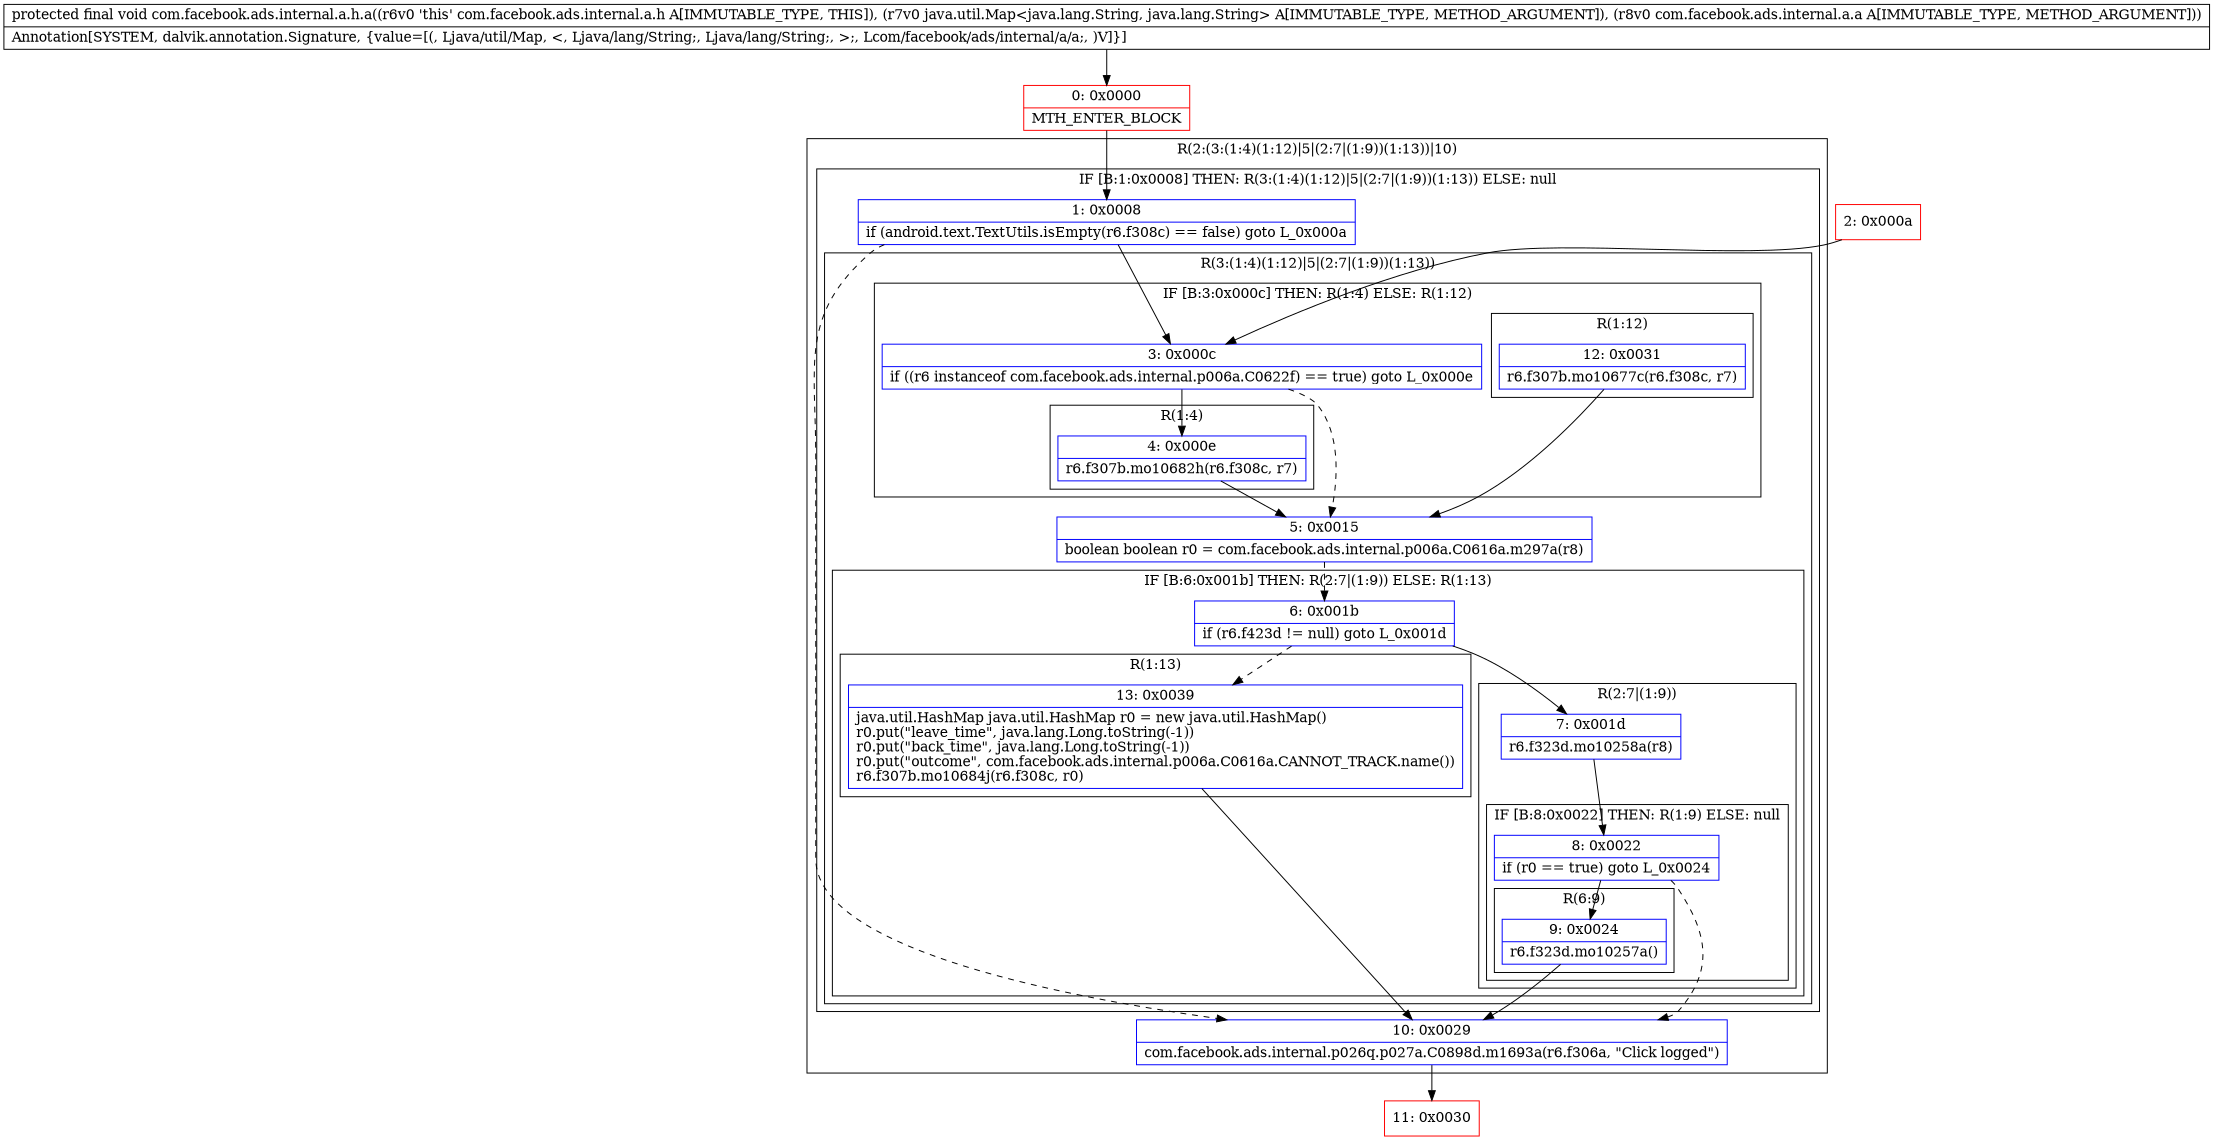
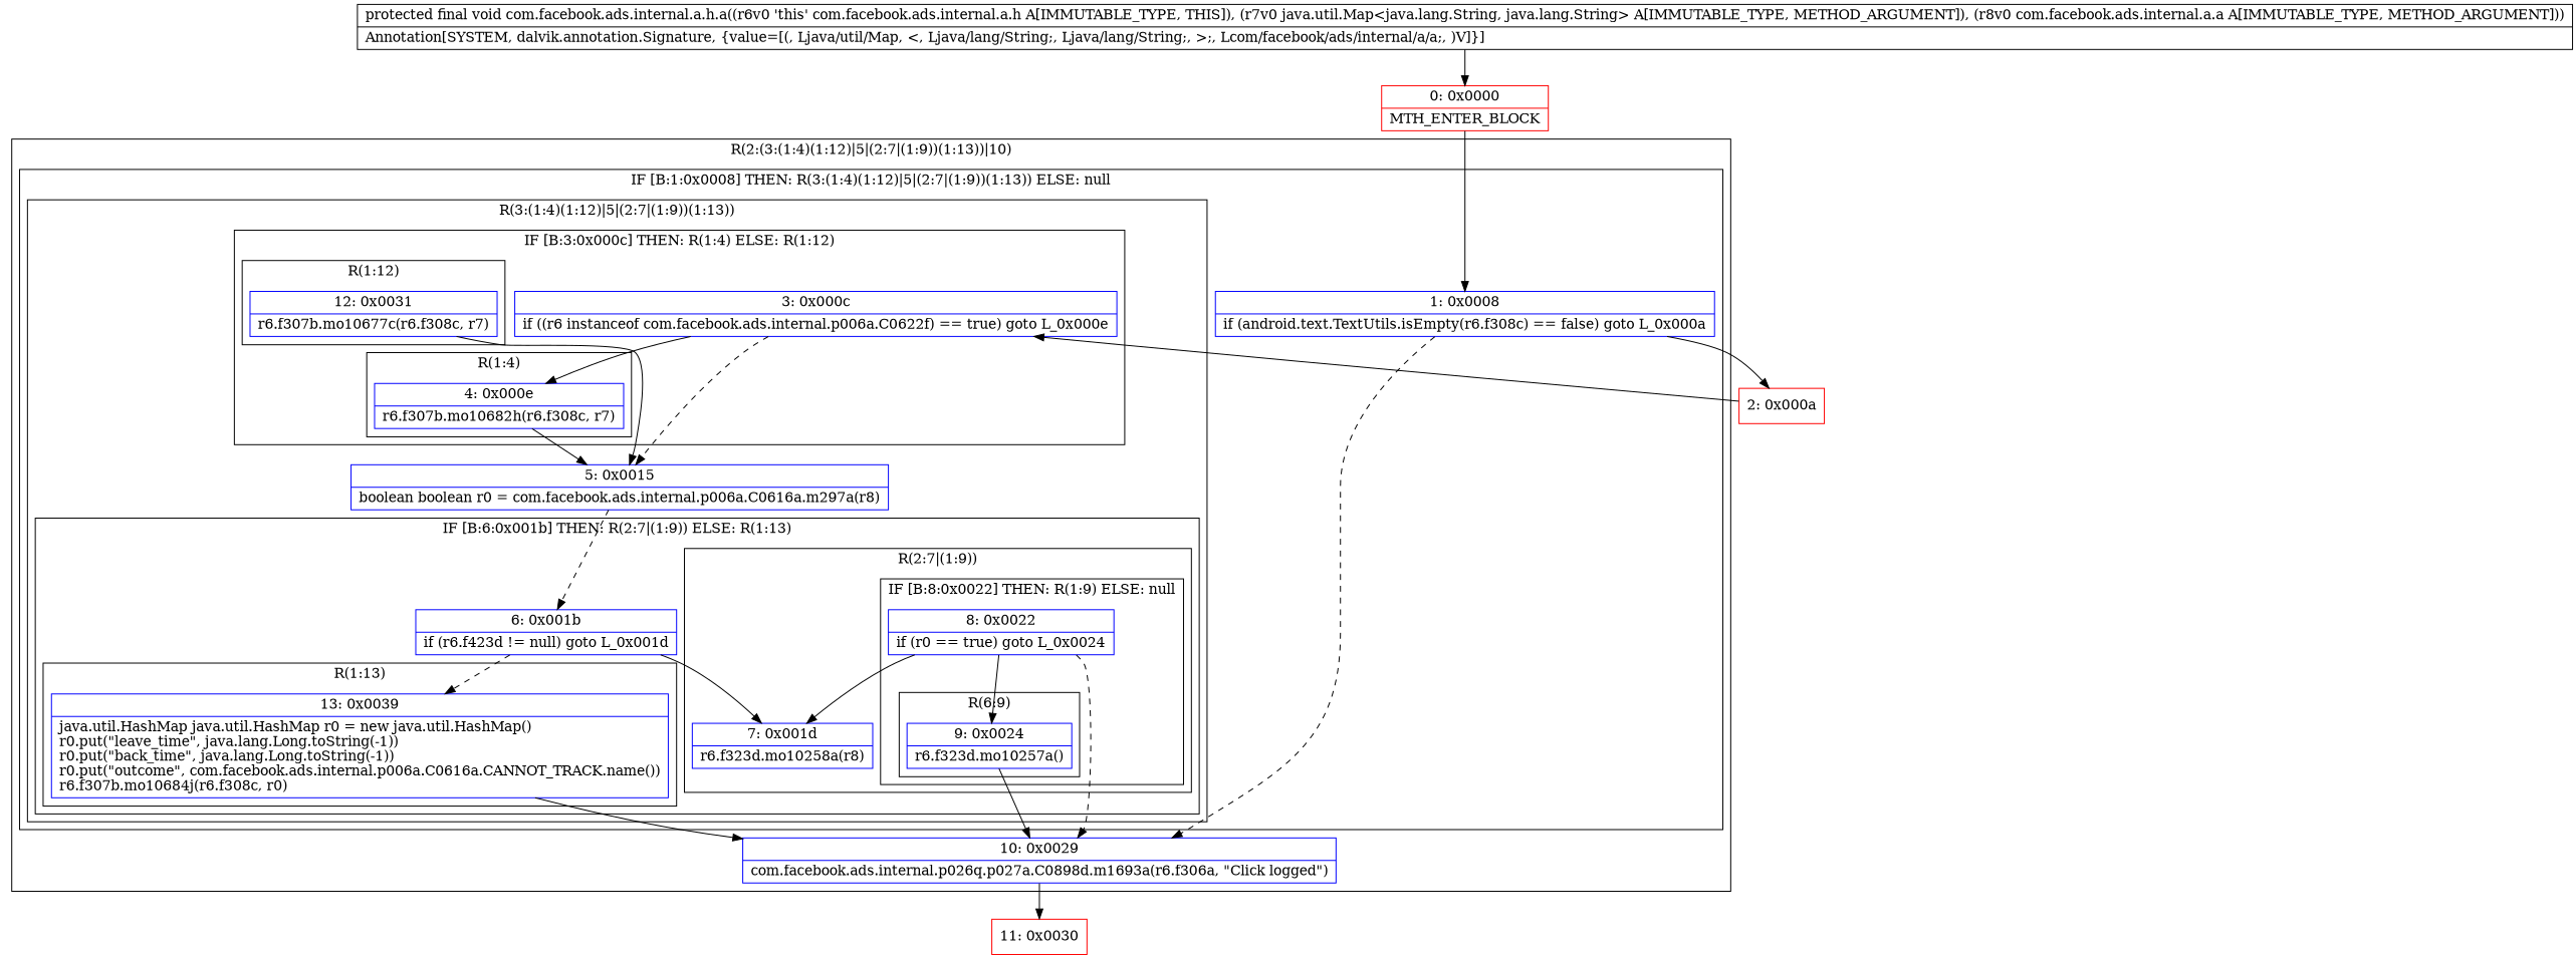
  digraph {
    node [color=blue shape=record]
    n1 [label="{4\:\ 0x000e|r6.f307b.mo10682h(r6.f308c, r7)\l}"]
    n2 [label="{12\:\ 0x0031|r6.f307b.mo10677c(r6.f308c, r7)\l}"]
    n3 [label="{3\:\ 0x000c|if ((r6 instanceof com.facebook.ads.internal.p006a.C0622f) == true) goto L_0x000e\l}"]
    n4 [label="{9\:\ 0x0024|r6.f323d.mo10257a()\l}"]
    n5 [label="{8\:\ 0x0022|if (r0 == true) goto L_0x0024\l}"]
    n6 [label="{7\:\ 0x001d|r6.f323d.mo10258a(r8)\l}"]
    n7 [label="{13\:\ 0x0039|java.util.HashMap java.util.HashMap r0 = new java.util.HashMap()\lr0.put(\"leave_time\", java.lang.Long.toString(\-1))\lr0.put(\"back_time\", java.lang.Long.toString(\-1))\lr0.put(\"outcome\", com.facebook.ads.internal.p006a.C0616a.CANNOT_TRACK.name())\lr6.f307b.mo10684j(r6.f308c, r0)\l}"]
    n8 [label="{6\:\ 0x001b|if (r6.f423d != null) goto L_0x001d\l}"]
    n9 [label="{5\:\ 0x0015|boolean boolean r0 = com.facebook.ads.internal.p006a.C0616a.m297a(r8)\l}"]
    n10 [label="{1\:\ 0x0008|if (android.text.TextUtils.isEmpty(r6.f308c) == false) goto L_0x000a\l}"]
    n11 [label="{10\:\ 0x0029|com.facebook.ads.internal.p026q.p027a.C0898d.m1693a(r6.f306a, \"Click logged\")\l}"]
    n12 [color=red label="{2\:\ 0x000a}"]
    n13 [color=red label="{11\:\ 0x0030}"]
    n14 [color=red label="{0\:\ 0x0000|MTH_ENTER_BLOCK\l}"]
    n15 [label="{protected final void com.facebook.ads.internal.a.h.a((r6v0 'this' com.facebook.ads.internal.a.h A[IMMUTABLE_TYPE, THIS]), (r7v0 java.util.Map\<java.lang.String, java.lang.String\> A[IMMUTABLE_TYPE, METHOD_ARGUMENT]), (r8v0 com.facebook.ads.internal.a.a A[IMMUTABLE_TYPE, METHOD_ARGUMENT]))  | Annotation[SYSTEM, dalvik.annotation.Signature, \{value=[(, Ljava\/util\/Map, \<, Ljava\/lang\/String;, Ljava\/lang\/String;, \>;, Lcom\/facebook\/ads\/internal\/a\/a;, )V]\}]\l}" color=""]
    subgraph cluster_1 {
      label="R(2:(3:(1:4)(1:12)|5|(2:7|(1:9))(1:13))|10)"
      n11
      subgraph cluster_2 {
        label="IF [B:1:0x0008] THEN: R(3:(1:4)(1:12)|5|(2:7|(1:9))(1:13)) ELSE: null"
        n10
        subgraph cluster_3 {
          label="R(3:(1:4)(1:12)|5|(2:7|(1:9))(1:13))"
          n9
          subgraph cluster_4 {
            label="IF [B:3:0x000c] THEN: R(1:4) ELSE: R(1:12)"
            n3
            subgraph cluster_5 {
              label="R(1:4)"
              n1
            }
            subgraph cluster_6 {
              label="R(1:12)"
              n2
            }
          }
          subgraph cluster_7 {
            label="IF [B:6:0x001b] THEN: R(2:7|(1:9)) ELSE: R(1:13)"
            n8
            subgraph cluster_8 {
              label="R(2:7|(1:9))"
              n6
              subgraph cluster_9 {
                label="IF [B:8:0x0022] THEN: R(1:9) ELSE: null"
                n5
                subgraph cluster_10 {
                  label="R(6:9)"
                  n4
                }
              }
            }
            subgraph cluster_11 {
              label="R(1:13)"
              n7
            }
          }
        }
      }
    }
    n1 -> n9
    n2 -> n9
    n3 -> n1
    n3 -> n9 [style=dashed]
    n4 -> n11
    n5 -> n4
    n5 -> n11 [style=dashed]
-   n6 -> n5
+   n5 -> n6
    n7 -> n11
    n8 -> n6
    n8 -> n7 [style=dashed]
    n9 -> n8 [style=dashed]
    n10 -> n11 [style=dashed]
-   n10 -> n3
+   n10 -> n12
    n11 -> n13
    n12 -> n3
    n14 -> n10
    n15 -> n14
  }
